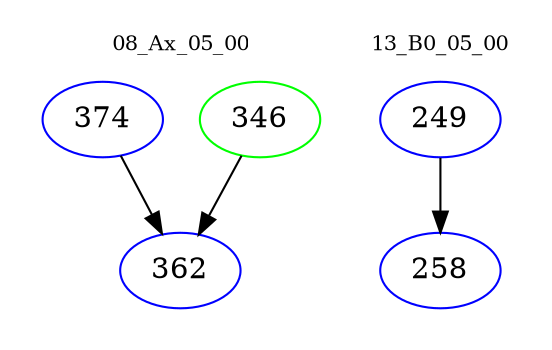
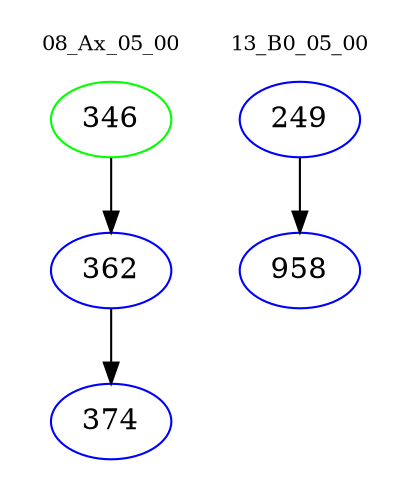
  digraph {
    node [color=blue]
    edge [color=black]
    n1 [label=362]
    n2 [color=green label=346]
    n3 [label=374]
    n4 [label=249]
-   n5 [label=258]
+   n5 [label=958]
    subgraph cluster_1 {
      color=white
      fontsize=10
      label="08_Ax_05_00"
      n1
      n2
      n3
    }
    subgraph cluster_2 {
      color=white
      fontsize=10
      label="13_B0_05_00"
      n4
      n5
    }
-   n3 -> n1
+   n1 -> n3
    n2 -> n1
    n4 -> n5
  }
